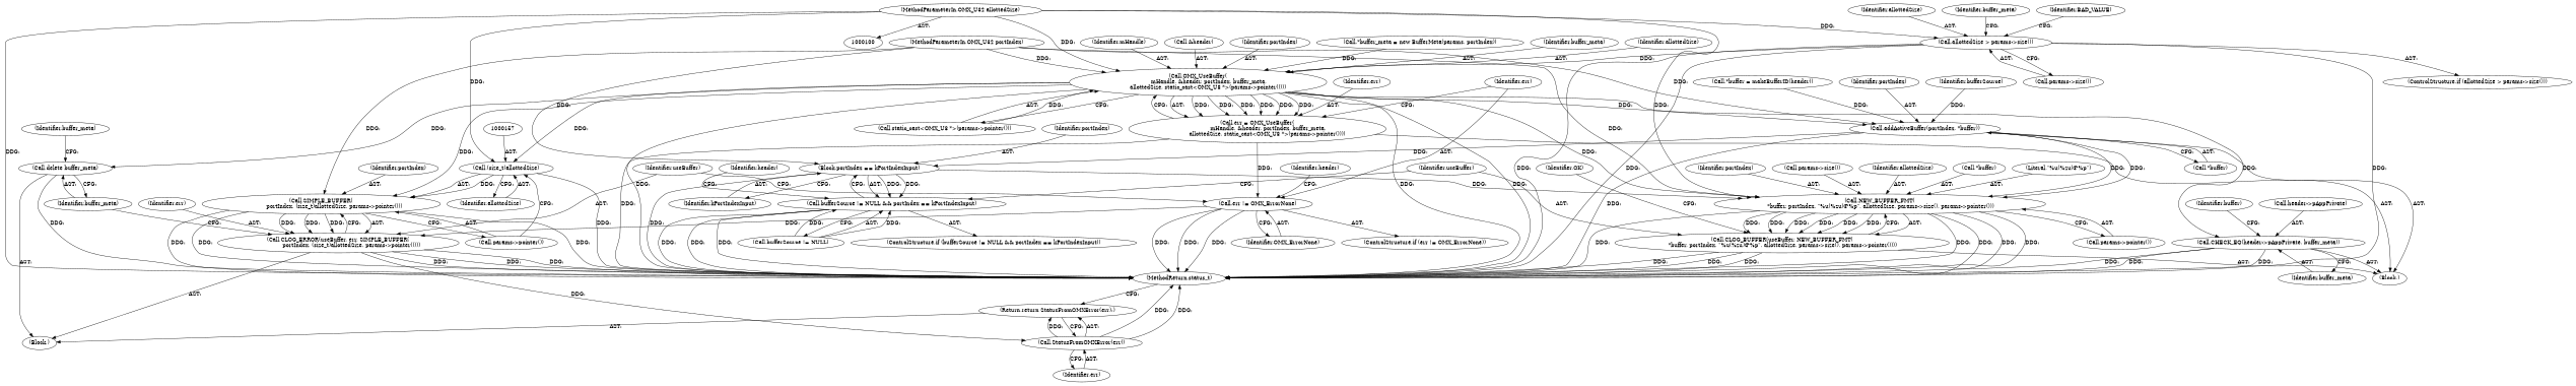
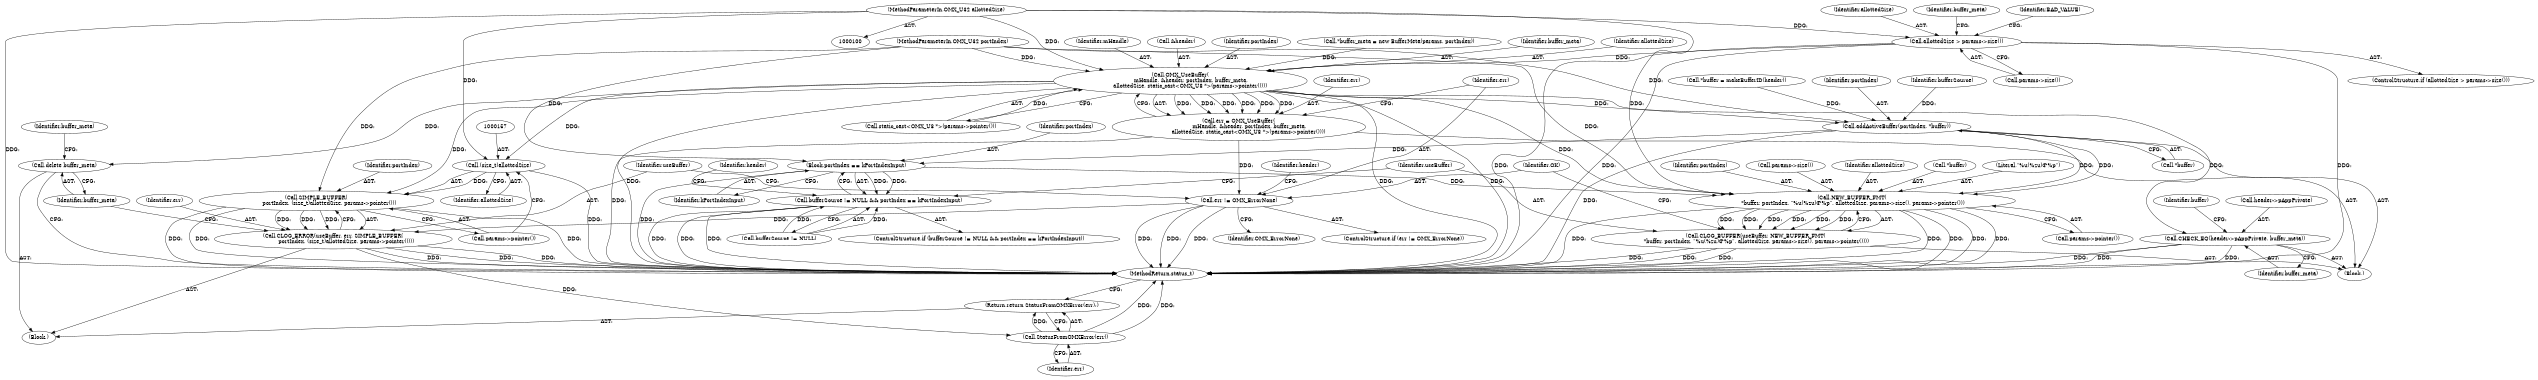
  digraph {
    n1 [label="(Call,allottedSize > params->size())"]
    n2 [label="(Call,OMX_UseBuffer(\n             mHandle, &header, portIndex, buffer_meta,\n            allottedSize, static_cast<OMX_U8 *>(params->pointer())))"]
    n3 [label="(Call,params->size())"]
    n4 [label="(MethodReturn,status_t)"]
    n5 [label="(ControlStructure,if (allottedSize > params->size()))"]
    n6 [label="(Call,(size_t)allottedSize)"]
    n7 [label="(Call,NEW_BUFFER_FMT(\n *buffer, portIndex, \"%u(%zu)@%p\", allottedSize, params->size(), params->pointer()))"]
    n8 [label="(Call,err = OMX_UseBuffer(\n             mHandle, &header, portIndex, buffer_meta,\n            allottedSize, static_cast<OMX_U8 *>(params->pointer())))"]
    n9 [label="(Call,SIMPLE_BUFFER(\n                portIndex, (size_t)allottedSize, params->pointer()))"]
    n10 [label="(Call,delete buffer_meta)"]
    n11 [label="(Call,CHECK_EQ(header->pAppPrivate, buffer_meta))"]
    n12 [label="(Call,addActiveBuffer(portIndex, *buffer))"]
    n13 [label="(Call,static_cast<OMX_U8 *>(params->pointer()))"]
    n14 [label="(Return,return StatusFromOMXError(err);)"]
    n15 [label="(MethodParameterIn,OMX_U32 allottedSize)"]
    1000100
    n17 [label="(Identifier,allottedSize)"]
    n18 [label="(Call,CLOG_BUFFER(useBuffer, NEW_BUFFER_FMT(\n *buffer, portIndex, \"%u(%zu)@%p\", allottedSize, params->size(), params->pointer())))"]
    n19 [label="(Call,params->pointer())"]
    n20 [label="(Call,err != OMX_ErrorNone)"]
    n21 [label="(Block,)"]
    n22 [label="(Call,CLOG_ERROR(useBuffer, err, SIMPLE_BUFFER(\n                portIndex, (size_t)allottedSize, params->pointer())))"]
    n23 [label="(Call,params->pointer())"]
    n24 [label="(Block,)"]
    n25 [label="(Identifier,buffer_meta)"]
    n26 [label="(Identifier,buffer_meta)"]
    n27 [label="(Block,portIndex == kPortIndexInput)"]
    n28 [label="(Call,*buffer)"]
    n29 [label="(Identifier,OMX_ErrorNone)"]
    n30 [label="(ControlStructure,if (err != OMX_ErrorNone))"]
    n31 [label="(Call,StatusFromOMXError(err))"]
    n32 [label="(Identifier,err)"]
    n33 [label="(Call,bufferSource != NULL && portIndex == kPortIndexInput)"]
    n34 [label="(Identifier,kPortIndexInput)"]
    n35 [label="(Call,bufferSource != NULL)"]
    n36 [label="(ControlStructure,if (bufferSource != NULL && portIndex == kPortIndexInput))"]
    n37 [label="(Call,*buffer = makeBufferID(header))"]
    n38 [label="(Identifier,portIndex)"]
    n39 [label="(Call,params->size())"]
    n40 [label="(Identifier,mHandle)"]
    n41 [label="(Identifier,header)"]
    n42 [label="(Identifier,header)"]
    n43 [label="(Identifier,portIndex)"]
    n44 [label="(Identifier,err)"]
    n45 [label="(Call,&header)"]
    n46 [label="(Identifier,portIndex)"]
    n47 [label="(Call,*buffer_meta = new BufferMeta(params, portIndex))"]
    n48 [label="(Identifier,useBuffer)"]
    n49 [label="(Identifier,buffer_meta)"]
    n50 [label="(Identifier,OK)"]
    n51 [label="(Identifier,portIndex)"]
    n52 [label="(Identifier,allottedSize)"]
    n53 [label="(Identifier,useBuffer)"]
    n54 [label="(Identifier,allottedSize)"]
    n55 [label="(MethodParameterIn,OMX_U32 portIndex)"]
    n56 [label="(Identifier,err)"]
    n57 [label="(Call,*buffer)"]
    n58 [label="(Identifier,buffer_meta)"]
    n59 [label="(Identifier,buffer_meta)"]
    n60 [label="(Identifier,BAD_VALUE)"]
    n61 [label="(Identifier,bufferSource)"]
    n62 [label="(Literal,\"%u(%zu)@%p\")"]
    n63 [label="(Identifier,allottedSize)"]
    n64 [label="(Call,header->pAppPrivate)"]
    n65 [label="(Identifier,err)"]
    n66 [label="(Identifier,portIndex)"]
    n67 [label="(Identifier,buffer)"]
    1000157
    n1 -> n2 [label="DDG: "]
    n1 -> n3 [label="CFG: "]
    n1 -> n4 [label="DDG: "]
    n1 -> n4 [label="DDG: "]
    n1 -> n4 [label="DDG: "]
    n1 -> n5 [label="AST: "]
    n2 -> n4 [label="DDG: "]
    n2 -> n4 [label="DDG: "]
    n2 -> n4 [label="DDG: "]
    n2 -> n6 [label="DDG: "]
    n2 -> n7 [label="DDG: "]
    n2 -> n8 [label="AST: "]
    n2 -> n8 [label="DDG: "]
    n2 -> n8 [label="DDG: "]
    n2 -> n8 [label="DDG: "]
    n2 -> n8 [label="DDG: "]
    n2 -> n8 [label="DDG: "]
    n2 -> n8 [label="DDG: "]
    n2 -> n9 [label="DDG: "]
    n2 -> n10 [label="DDG: "]
    n2 -> n11 [label="DDG: "]
    n2 -> n12 [label="DDG: "]
    n2 -> n13 [label="CFG: "]
    n3 -> n1 [label="AST: "]
    n4 -> n14 [label="CFG: "]
    n6 -> n4 [label="DDG: "]
    n6 -> n9 [label="AST: "]
    n6 -> n9 [label="DDG: "]
    n6 -> n17 [label="CFG: "]
    n7 -> n4 [label="DDG: "]
    n7 -> n4 [label="DDG: "]
    n7 -> n4 [label="DDG: "]
    n7 -> n4 [label="DDG: "]
    n7 -> n4 [label="DDG: "]
    n7 -> n18 [label="AST: "]
    n7 -> n18 [label="DDG: "]
    n7 -> n18 [label="DDG: "]
    n7 -> n18 [label="DDG: "]
    n7 -> n18 [label="DDG: "]
    n7 -> n18 [label="DDG: "]
    n7 -> n18 [label="DDG: "]
    n7 -> n19 [label="CFG: "]
    n8 -> n2 [label="CFG: "]
    n8 -> n4 [label="DDG: "]
    n8 -> n20 [label="DDG: "]
    n8 -> n21 [label="AST: "]
    n9 -> n4 [label="DDG: "]
    n9 -> n4 [label="DDG: "]
    n9 -> n4 [label="DDG: "]
    n9 -> n22 [label="AST: "]
    n9 -> n22 [label="DDG: "]
    n9 -> n22 [label="DDG: "]
    n9 -> n22 [label="DDG: "]
    n9 -> n23 [label="CFG: "]
-   n10 -> n4 [label="DDG: "]
+   n10 -> n4 [label="CFG: "]
    n10 -> n24 [label="AST: "]
    n10 -> n25 [label="CFG: "]
    n11 -> n4 [label="DDG: "]
    n11 -> n4 [label="DDG: "]
    n11 -> n4 [label="DDG: "]
    n11 -> n21 [label="AST: "]
    n11 -> n26 [label="CFG: "]
    n12 -> n4 [label="DDG: "]
    n12 -> n7 [label="DDG: "]
    n12 -> n7 [label="DDG: "]
    n12 -> n21 [label="AST: "]
    n12 -> n27 [label="DDG: "]
    n12 -> n28 [label="CFG: "]
    n13 -> n2 [label="AST: "]
    n13 -> n2 [label="DDG: "]
    n14 -> n24 [label="AST: "]
    n14 -> n31 [label="CFG: "]
    n15 -> n1 [label="DDG: "]
    n15 -> n2 [label="DDG: "]
    n15 -> n4 [label="DDG: "]
    n15 -> n6 [label="DDG: "]
    n15 -> n7 [label="DDG: "]
    n15 -> 1000100 [label="AST: "]
    n17 -> n6 [label="AST: "]
    n18 -> n4 [label="DDG: "]
    n18 -> n4 [label="DDG: "]
    n18 -> n4 [label="DDG: "]
    n18 -> n7 [label="CFG: "]
    n18 -> n21 [label="AST: "]
    n19 -> n7 [label="AST: "]
    n20 -> n4 [label="DDG: "]
    n20 -> n4 [label="DDG: "]
    n20 -> n4 [label="DDG: "]
    n20 -> n22 [label="DDG: "]
    n20 -> n29 [label="CFG: "]
    n20 -> n30 [label="AST: "]
    n22 -> n4 [label="DDG: "]
    n22 -> n4 [label="DDG: "]
    n22 -> n4 [label="DDG: "]
    n22 -> n9 [label="CFG: "]
    n22 -> n24 [label="AST: "]
    n22 -> n31 [label="DDG: "]
    n23 -> n6 [label="CFG: "]
    n23 -> n9 [label="AST: "]
    n25 -> n10 [label="AST: "]
    n25 -> n22 [label="CFG: "]
    n26 -> n11 [label="AST: "]
    n27 -> n4 [label="DDG: "]
    n27 -> n7 [label="DDG: "]
    n27 -> n33 [label="AST: "]
    n27 -> n33 [label="DDG: "]
    n27 -> n33 [label="DDG: "]
    n27 -> n34 [label="CFG: "]
    n28 -> n12 [label="AST: "]
-   n29 -> n20 [label="AST: "]
+   n50 -> n20 [label="AST: "]
    n31 -> n4 [label="DDG: "]
    n31 -> n4 [label="DDG: "]
    n31 -> n14 [label="AST: "]
    n31 -> n14 [label="DDG: "]
    n31 -> n32 [label="CFG: "]
    n32 -> n31 [label="AST: "]
    n33 -> n4 [label="DDG: "]
    n33 -> n4 [label="DDG: "]
    n33 -> n4 [label="DDG: "]
    n33 -> n27 [label="CFG: "]
    n33 -> n35 [label="CFG: "]
    n33 -> n36 [label="AST: "]
    n34 -> n27 [label="AST: "]
    n35 -> n33 [label="AST: "]
    n35 -> n33 [label="DDG: "]
    n35 -> n33 [label="DDG: "]
    n37 -> n12 [label="DDG: "]
    n38 -> n7 [label="AST: "]
    n39 -> n7 [label="AST: "]
    n40 -> n2 [label="AST: "]
    n41 -> n20 [label="CFG: "]
    n42 -> n33 [label="CFG: "]
    n43 -> n27 [label="AST: "]
    n44 -> n8 [label="AST: "]
    n45 -> n2 [label="AST: "]
    n46 -> n2 [label="AST: "]
    n47 -> n2 [label="DDG: "]
    n48 -> n20 [label="CFG: "]
    n48 -> n22 [label="AST: "]
    n49 -> n2 [label="AST: "]
    n50 -> n18 [label="CFG: "]
    n51 -> n12 [label="AST: "]
    n52 -> n2 [label="AST: "]
    n53 -> n18 [label="AST: "]
    n53 -> n33 [label="CFG: "]
    n54 -> n7 [label="AST: "]
    n55 -> n2 [label="DDG: "]
    n55 -> n7 [label="DDG: "]
    n55 -> n9 [label="DDG: "]
    n55 -> n12 [label="DDG: "]
    n55 -> n27 [label="DDG: "]
    n56 -> n8 [label="CFG: "]
    n56 -> n20 [label="AST: "]
    n57 -> n7 [label="AST: "]
    n58 -> n1 [label="CFG: "]
    n59 -> n10 [label="CFG: "]
    n60 -> n1 [label="CFG: "]
    n61 -> n12 [label="DDG: "]
    n62 -> n7 [label="AST: "]
    n63 -> n1 [label="AST: "]
    n64 -> n11 [label="AST: "]
    n65 -> n22 [label="AST: "]
    n66 -> n9 [label="AST: "]
    n67 -> n11 [label="CFG: "]
    1000157 -> n6 [label="AST: "]
  }
